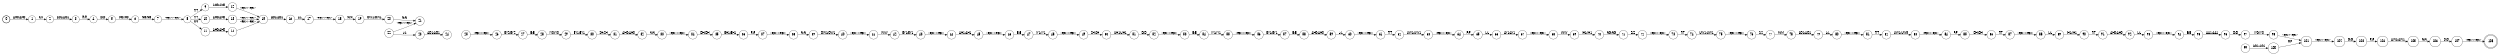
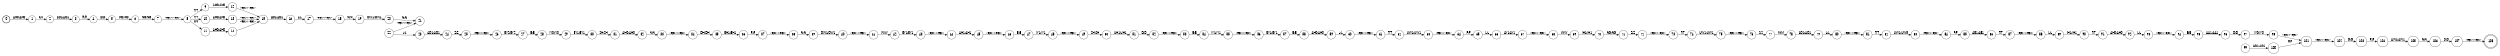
  digraph {
    fontname=Lato
    nodesep=0.25
    rankdir=LR
    ranksep=0.4
    node [fontname=Lato fontsize=14 shape=circle style=solid]
    edge [fontname=Lato fontsize=14]
    n1 [label=0 style=bold]
    n2 [label=1]
    n3 [label=2]
    n4 [label=3]
    n5 [label=4]
    n6 [label=5]
    n7 [label=6]
    n8 [label=7]
    n9 [label=8]
    n10 [label=9]
    n11 [label=10]
    n12 [label=11]
    n13 [label=12]
    n14 [label=13]
    n15 [label=14]
    n16 [label=15]
    n17 [label=16]
    n18 [label=17]
    n19 [label=18]
    n20 [label=19]
    n21 [label=20]
    n22 [label=21]
    n23 [label=22]
    n24 [label=23]
    n25 [label=24]
    n26 [label=25]
    n27 [label=26]
    n28 [label=27]
    n29 [label=28]
    n30 [label=29]
    n31 [label=30]
    n32 [label=31]
    n33 [label=32]
    n34 [label=33]
    n35 [label=34]
    n36 [label=35]
    n37 [label=36]
    n38 [label=37]
    n39 [label=38]
    n40 [label=39]
    n41 [label=40]
    n42 [label=41]
    n43 [label=42]
    n44 [label=43]
    n45 [label=44]
    n46 [label=45]
    n47 [label=46]
    n48 [label=47]
    n49 [label=48]
    n50 [label=49]
    n51 [label=50]
    n52 [label=51]
    n53 [label=52]
    n54 [label=53]
    n55 [label=54]
    n56 [label=55]
    n57 [label=56]
    n58 [label=57]
    n59 [label=58]
    n60 [label=59]
    n61 [label=60]
    n62 [label=61]
    n63 [label=62]
    n64 [label=63]
    n65 [label=64]
    n66 [label=65]
    n67 [label=66]
    n68 [label=67]
    n69 [label=68]
    n70 [label=69]
    n71 [label=70]
    n72 [label=71]
    n73 [label=72]
    n74 [label=73]
    n75 [label=74]
    n76 [label=75]
    n77 [label=76]
    n78 [label=77]
    n79 [label=78]
    n80 [label=79]
    n81 [label=80]
    n82 [label=81]
    n83 [label=82]
    n84 [label=83]
    n85 [label=84]
    n86 [label=85]
    n87 [label=86]
    n88 [label=87]
    n89 [label=88]
    n90 [label=89]
    n91 [label=90]
    n92 [label=91]
    n93 [label=92]
    n94 [label=93]
    n95 [label=94]
    n96 [label=95]
    n97 [label=96]
    n98 [label=97]
    n99 [label=98]
    n100 [label=101]
    n101 [label=99]
    n102 [label=100]
    n103 [label=102]
    n104 [label=103]
    n105 [label=104]
    n106 [label=105]
    n107 [label=106]
    n108 [label=107]
    n109 [label=108 shape=doublecircle]
    n1 -> n2 [label="AH0:AH0"]
    n2 -> n3 [label="K:K"]
    n3 -> n4 [label="AO1:AO1"]
    n4 -> n5 [label="R:R"]
    n5 -> n6 [label="D:D"]
    n6 -> n7 [label="IH0:IH0"]
    n7 -> n8 [label="NG:NG"]
    n8 -> n9 [label="<eps>:<eps>"]
    n9 -> n10 [label="T:T"]
    n9 -> n11 [label="T:T"]
    n9 -> n12 [label="T:T"]
    n10 -> n13 [label="AH0:AH0"]
    n11 -> n14 [label="AH0:AH0"]
    n12 -> n15 [label="AH0:AH0"]
    n13 -> n16 [label="<eps>:<eps>"]
    n14 -> n16 [label="<eps>:<eps>"]
    n15 -> n16 [label="<eps>:<eps>"]
    n16 -> n17 [label="AO1:AO1"]
    n17 -> n18 [label="L:L"]
    n18 -> n19 [label="<eps>:<eps>"]
    n19 -> n20 [label="N:N"]
    n20 -> n21 [label="OW1:OW1"]
    n21 -> n22 [label="N:N"]
    n23 -> n22 [label="<eps>:<eps>"]
    n23 -> n24 [label="L:L"]
    n24 -> n25 [label="AO1:AO1"]
+   n25 -> n26 [label="Z:Z"]
    n26 -> n27 [label="<eps>:<eps>"]
    n27 -> n28 [label="EY2:EY2"]
    n28 -> n29 [label="B:B"]
    n29 -> n30 [label="IY0:IY0"]
    n30 -> n31 [label="EY1:EY1"]
    n31 -> n32 [label="SH:SH"]
    n32 -> n33 [label="AH0:AH0"]
    n33 -> n34 [label="N:N"]
    n34 -> n35 [label="<eps>:<eps>"]
    n35 -> n36 [label="DH:DH"]
    n36 -> n37 [label="EH1:EH1"]
    n37 -> n38 [label="R:R"]
    n38 -> n39 [label="<eps>:<eps>"]
    n39 -> n40 [label="N:N"]
    n40 -> n41 [label="OW1:OW1"]
    n41 -> n42 [label="<eps>:<eps>"]
    n42 -> n43 [label="W:W"]
    n43 -> n44 [label="EY1:EY1"]
    n44 -> n45 [label="<eps>:<eps>"]
    n45 -> n46 [label="AH1:AH1"]
    n46 -> n47 [label="<eps>:<eps>"]
    n47 -> n48 [label="B:B"]
    n48 -> n49 [label="IY1:IY1"]
    n49 -> n50 [label="<eps>:<eps>"]
    n50 -> n51 [label="SH:SH"]
    n51 -> n52 [label="UH1:UH1"]
    n52 -> n53 [label="D:D"]
    n53 -> n54 [label="<eps>:<eps>"]
    n54 -> n55 [label="B:B"]
    n55 -> n56 [label="IY1:IY1"]
    n56 -> n57 [label="<eps>:<eps>"]
    n57 -> n58 [label="EY1:EY1"]
    n58 -> n59 [label="B:B"]
    n59 -> n60 [label="AH0:AH0"]
    n60 -> n61 [label="L:L"]
    n61 -> n62 [label="<eps>:<eps>"]
    n62 -> n63 [label="T:T"]
    n63 -> n64 [label="UW1:UW1"]
    n64 -> n65 [label="<eps>:<eps>"]
    n65 -> n66 [label="F:F"]
    n66 -> n67 [label="L:L"]
    n67 -> n68 [label="AY1:AY1"]
    n68 -> n69 [label="<eps>:<eps>"]
    n69 -> n70 [label="W:W"]
    n70 -> n71 [label="IH1:IH1"]
    n71 -> n72 [label="NG:NG"]
    n72 -> n73 [label="Z:Z"]
    n73 -> n74 [label="<eps>:<eps>"]
    n74 -> n75 [label="T:T"]
    n75 -> n76 [label="UW1:UW1"]
    n76 -> n77 [label="<eps>:<eps>"]
    n77 -> n78 [label="S:S"]
    n78 -> n79 [label="M:M"]
    n79 -> n80 [label="AO1:AO1"]
    n80 -> n81 [label="L:L"]
    n81 -> n82 [label="<eps>:<eps>"]
    n82 -> n83 [label="T:T"]
    n83 -> n84 [label="UW1:UW5"]
    n84 -> n85 [label="<eps>:<eps>"]
    n85 -> n86 [label="F:F"]
-   n86 -> n87 [label="DH:DH"]
+   n86 -> n87 [label="AE1:AE1"]
    n87 -> n88 [label="T:T"]
    n88 -> n89 [label="<eps>:<eps>"]
    n89 -> n90 [label="L:L"]
    n90 -> n91 [label="IH1:IH1"]
    n91 -> n92 [label="T:T"]
    n92 -> n93 [label="AH0:AH0"]
    n93 -> n94 [label="L:L"]
    n94 -> n95 [label="<eps>:<eps>"]
    n95 -> n96 [label="B:B"]
    n96 -> n97 [label="AA1:AA1"]
    n97 -> n98 [label="D:D"]
    n98 -> n99 [label="IY0:IY0"]
    n99 -> n100 [label="<eps>:<eps>"]
    n100 -> n103 [label="<eps>:<eps>"]
    n101 -> n102 [label="AO1:AO1"]
    n102 -> n100 [label="F:F"]
    n103 -> n104 [label="G:G"]
    n104 -> n105 [label="R:R"]
    n105 -> n106 [label="AW1:AW1"]
    n106 -> n107 [label="N:N"]
    n107 -> n108 [label="D:D"]
    n108 -> n109 [label="<eps>:<eps>"]
  }
